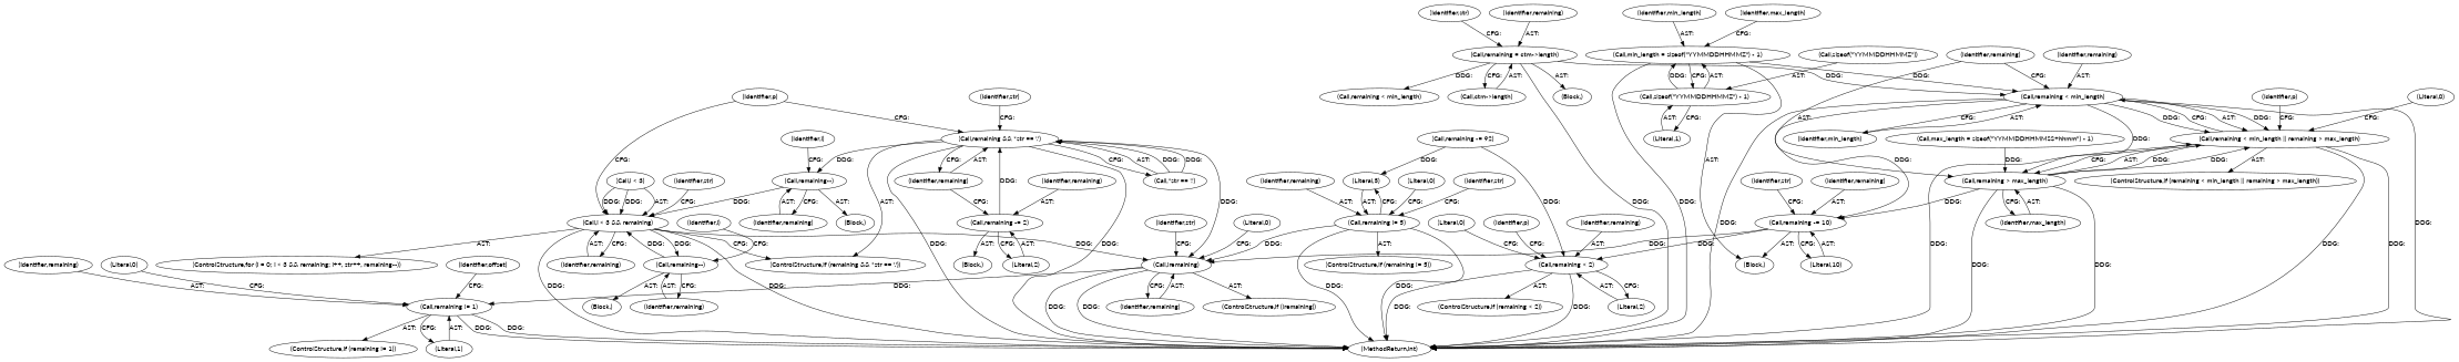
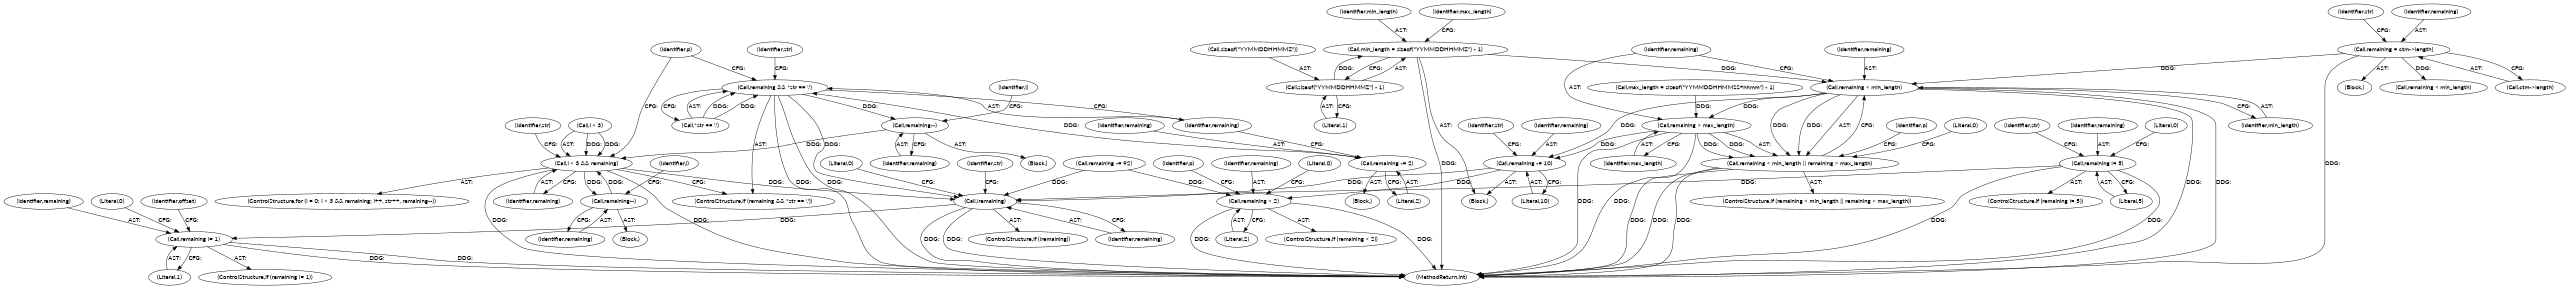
  digraph {
    fontname=Lato
    node [fontname=Lato]
    edge [fontname=Lato]
    n1 [label="(Call,remaining < min_length)"]
    n2 [label="(Call,remaining < min_length || remaining > max_length)"]
    n3 [label="(Call,remaining > max_length)"]
    n4 [label="(Call,remaining -= 10)"]
    n5 [label="(Identifier,min_length)"]
    n6 [label="(MethodReturn,int)"]
    n7 [label="(ControlStructure,if (remaining < min_length || remaining > max_length))"]
    n8 [label="(Identifier,max_length)"]
    n9 [label="(Block,)"]
    n10 [label="(Call,remaining < 2)"]
    n11 [label="(Call,!remaining)"]
    n12 [label="(Literal,10)"]
    n13 [label="(Call,remaining = ctm->length)"]
    n14 [label="(Block,)"]
    n15 [label="(Call,remaining < min_length)"]
    n16 [label="(Call,ctm->length)"]
    n17 [label="(Call,min_length = sizeof(\"YYMMDDHHMMZ\") - 1)"]
    n18 [label="(Call,sizeof(\"YYMMDDHHMMZ\") - 1)"]
    n19 [label="(Literal,1)"]
    n20 [label="(Literal,2)"]
    n21 [label="(ControlStructure,if (remaining < 2))"]
    n22 [label="(Call,remaining != 1)"]
    n23 [label="(Identifier,remaining)"]
    n24 [label="(ControlStructure,if (!remaining))"]
    n25 [label="(Call,remaining -= 2)"]
    n26 [label="(Call,remaining && *str == '.')"]
    n27 [label="(Literal,2)"]
    n28 [label="(Block,)"]
    n29 [label="(Call,remaining--)"]
    n30 [label="(Identifier,remaining)"]
    n31 [label="(ControlStructure,if (remaining && *str == '.'))"]
    n32 [label="(Call,*str == '.')"]
    n33 [label="(Call,i < 3 && remaining)"]
    n34 [label="(Block,)"]
    n35 [label="(Identifier,remaining)"]
    n36 [label="(Call,remaining--)"]
    n37 [label="(Identifier,remaining)"]
    n38 [label="(ControlStructure,for (i = 0; i < 3 && remaining; i++, str++, remaining--))"]
    n39 [label="(Block,)"]
    n40 [label="(Identifier,remaining)"]
    n41 [label="(Call,i < 3)"]
    n42 [label="(ControlStructure,if (remaining != 1))"]
    n43 [label="(Literal,1)"]
    n44 [label="(Call,remaining != 5)"]
    n45 [label="(ControlStructure,if (remaining != 5))"]
    n46 [label="(Literal,5)"]
    n47 [label="(Identifier,remaining)"]
    n48 [label="(Identifier,remaining)"]
    n49 [label="(Identifier,i)"]
    n50 [label="(Literal,0)"]
    n51 [label="(Identifier,str)"]
    n52 [label="(Identifier,remaining)"]
    n53 [label="(Identifier,i)"]
    n54 [label="(Identifier,p)"]
    n55 [label="(Identifier,str)"]
    n56 [label="(Identifier,remaining)"]
    n57 [label="(Identifier,str)"]
    n58 [label="(Identifier,str)"]
    n59 [label="(Identifier,str)"]
    n60 [label="(Literal,0)"]
    n61 [label="(Identifier,min_length)"]
    n62 [label="(Identifier,offset)"]
    n63 [label="(Literal,0)"]
    n64 [label="(Identifier,remaining)"]
    n65 [label="(Identifier,p)"]
    n66 [label="(Identifier,str)"]
    n67 [label="(Identifier,remaining)"]
    n68 [label="(Identifier,remaining)"]
    n69 [label="(Call,max_length = sizeof(\"YYMMDDHHMMSS+hhmm\") - 1)"]
    n70 [label="(Literal,0)"]
    n71 [label="(Call,remaining -= 92)"]
    n72 [label="(Identifier,remaining)"]
    n73 [label="(Call,sizeof(\"YYMMDDHHMMZ\"))"]
    n74 [label="(Literal,0)"]
    n75 [label="(Identifier,max_length)"]
    n76 [label="(Identifier,p)"]
    n1 -> n2 [label="AST: "]
    n1 -> n2 [label="DDG: "]
    n1 -> n2 [label="DDG: "]
    n1 -> n3 [label="DDG: "]
    n1 -> n4 [label="DDG: "]
    n1 -> n5 [label="CFG: "]
    n1 -> n6 [label="DDG: "]
    n1 -> n6 [label="DDG: "]
    n2 -> n1 [label="CFG: "]
-   n2 -> n3 [label="CFG: "]
    n2 -> n6 [label="DDG: "]
    n2 -> n6 [label="DDG: "]
    n2 -> n6 [label="DDG: "]
    n2 -> n7 [label="AST: "]
    n3 -> n2 [label="AST: "]
    n3 -> n2 [label="DDG: "]
    n3 -> n2 [label="DDG: "]
    n3 -> n4 [label="DDG: "]
    n3 -> n6 [label="DDG: "]
    n3 -> n6 [label="DDG: "]
    n3 -> n8 [label="CFG: "]
    n4 -> n9 [label="AST: "]
    n4 -> n10 [label="DDG: "]
    n4 -> n11 [label="DDG: "]
    n4 -> n12 [label="CFG: "]
    n5 -> n1 [label="AST: "]
    n8 -> n3 [label="AST: "]
    n10 -> n6 [label="DDG: "]
    n10 -> n6 [label="DDG: "]
    n10 -> n20 [label="CFG: "]
    n10 -> n21 [label="AST: "]
    n11 -> n6 [label="DDG: "]
    n11 -> n6 [label="DDG: "]
    n11 -> n22 [label="DDG: "]
    n11 -> n23 [label="CFG: "]
    n11 -> n24 [label="AST: "]
    n12 -> n4 [label="AST: "]
    n13 -> n1 [label="DDG: "]
    n13 -> n6 [label="DDG: "]
    n13 -> n14 [label="AST: "]
    n13 -> n15 [label="DDG: "]
    n13 -> n16 [label="CFG: "]
    n16 -> n13 [label="AST: "]
    n17 -> n1 [label="DDG: "]
    n17 -> n6 [label="DDG: "]
    n17 -> n9 [label="AST: "]
    n17 -> n18 [label="CFG: "]
    n18 -> n17 [label="AST: "]
    n18 -> n17 [label="DDG: "]
    n18 -> n19 [label="CFG: "]
    n19 -> n18 [label="AST: "]
    n20 -> n10 [label="AST: "]
    n22 -> n6 [label="DDG: "]
    n22 -> n6 [label="DDG: "]
    n22 -> n42 [label="AST: "]
    n22 -> n43 [label="CFG: "]
    n23 -> n11 [label="AST: "]
    n25 -> n26 [label="DDG: "]
    n25 -> n27 [label="CFG: "]
    n25 -> n28 [label="AST: "]
    n26 -> n6 [label="DDG: "]
    n26 -> n6 [label="DDG: "]
    n26 -> n11 [label="DDG: "]
    n26 -> n29 [label="DDG: "]
    n26 -> n30 [label="CFG: "]
    n26 -> n31 [label="AST: "]
    n26 -> n32 [label="CFG: "]
    n27 -> n25 [label="AST: "]
    n29 -> n33 [label="DDG: "]
    n29 -> n34 [label="AST: "]
    n29 -> n35 [label="CFG: "]
    n30 -> n25 [label="CFG: "]
    n30 -> n26 [label="AST: "]
    n32 -> n26 [label="AST: "]
    n32 -> n26 [label="DDG: "]
    n32 -> n26 [label="DDG: "]
    n33 -> n6 [label="DDG: "]
    n33 -> n6 [label="DDG: "]
    n33 -> n11 [label="DDG: "]
    n33 -> n31 [label="CFG: "]
    n33 -> n36 [label="DDG: "]
    n33 -> n37 [label="CFG: "]
    n33 -> n38 [label="AST: "]
    n35 -> n29 [label="AST: "]
    n36 -> n33 [label="DDG: "]
    n36 -> n39 [label="AST: "]
    n36 -> n40 [label="CFG: "]
    n37 -> n33 [label="AST: "]
    n40 -> n36 [label="AST: "]
    n41 -> n33 [label="AST: "]
    n41 -> n33 [label="DDG: "]
    n41 -> n33 [label="DDG: "]
    n43 -> n22 [label="AST: "]
    n44 -> n6 [label="DDG: "]
    n44 -> n6 [label="DDG: "]
    n44 -> n11 [label="DDG: "]
    n44 -> n45 [label="AST: "]
    n44 -> n46 [label="CFG: "]
    n46 -> n44 [label="AST: "]
    n47 -> n4 [label="AST: "]
    n48 -> n25 [label="AST: "]
    n49 -> n29 [label="CFG: "]
    n50 -> n44 [label="CFG: "]
    n51 -> n44 [label="CFG: "]
    n52 -> n1 [label="CFG: "]
    n52 -> n3 [label="AST: "]
    n53 -> n36 [label="CFG: "]
    n54 -> n26 [label="CFG: "]
    n54 -> n33 [label="CFG: "]
    n55 -> n13 [label="CFG: "]
    n56 -> n13 [label="AST: "]
    n57 -> n33 [label="CFG: "]
    n58 -> n4 [label="CFG: "]
    n59 -> n26 [label="CFG: "]
    n60 -> n22 [label="CFG: "]
    n61 -> n17 [label="AST: "]
    n62 -> n22 [label="CFG: "]
    n63 -> n11 [label="CFG: "]
    n64 -> n44 [label="AST: "]
    n65 -> n2 [label="CFG: "]
    n66 -> n11 [label="CFG: "]
    n67 -> n10 [label="AST: "]
    n68 -> n22 [label="AST: "]
    n69 -> n3 [label="DDG: "]
    n70 -> n2 [label="CFG: "]
    n71 -> n10 [label="DDG: "]
-   n71 -> n46 [label="DDG: "]
+   n71 -> n11 [label="DDG: "]
    n72 -> n1 [label="AST: "]
    n73 -> n18 [label="AST: "]
    n74 -> n10 [label="CFG: "]
    n75 -> n17 [label="CFG: "]
    n76 -> n10 [label="CFG: "]
  }
